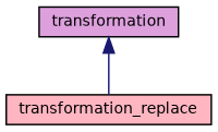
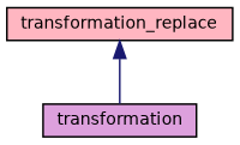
  digraph {
    node [color=black fontname=Helvetica fontsize=10 shape=record style=filled]
    n1 [fillcolor=lightpink fontcolor=black height=0.2 label=transformation_replace width=0.4]
    n2 [fillcolor=plum height=0.2 label=transformation width=0.4]
-   n2 -> n1 [color=midnightblue dir=back fontname=Helvetica fontsize=10 labelfontname=Helvetica labelfontsize=10 style=solid]
+   n1 -> n2 [color=midnightblue dir=back fontname=Helvetica fontsize=10 labelfontname=Helvetica labelfontsize=10 style=solid]
  }
